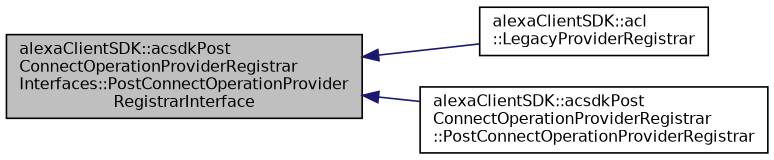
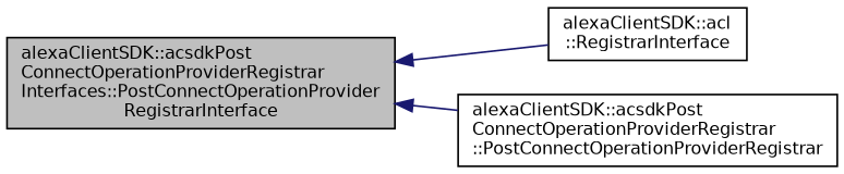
  digraph {
    rankdir=LR
    node [color=black fillcolor=white fontname=Helvetica fontsize=10 shape=record style=filled]
    edge [color=midnightblue dir=back fontname=Helvetica fontsize=10 labelfontname=Helvetica labelfontsize=10 style=solid]
    n1 [fillcolor=grey75 fontcolor=black height=0.2 label="alexaClientSDK::acsdkPost\lConnectOperationProviderRegistrar\lInterfaces::PostConnectOperationProvider\lRegistrarInterface" width=0.4]
-   n2 [height=0.2 label="alexaClientSDK::acl\l::LegacyProviderRegistrar" width=0.4]
+   n2 [height=0.2 label="alexaClientSDK::acl\l::RegistrarInterface" width=0.4]
    n3 [height=0.2 label="alexaClientSDK::acsdkPost\lConnectOperationProviderRegistrar\l::PostConnectOperationProviderRegistrar" width=0.4]
    n1 -> n2
    n1 -> n3
  }
